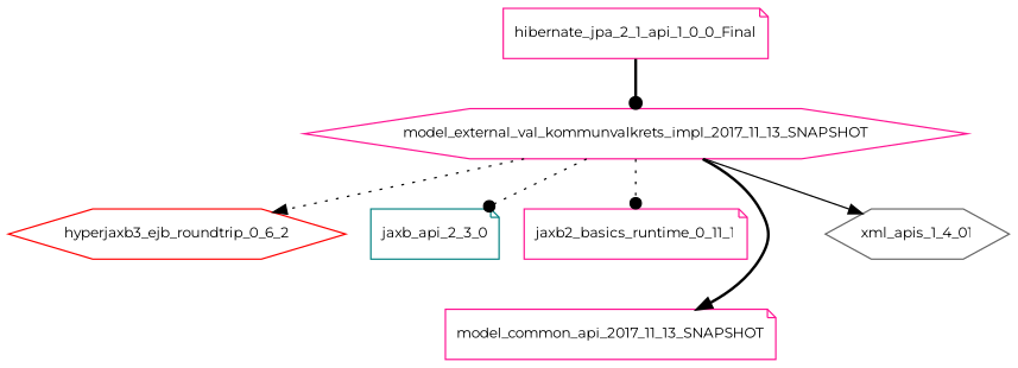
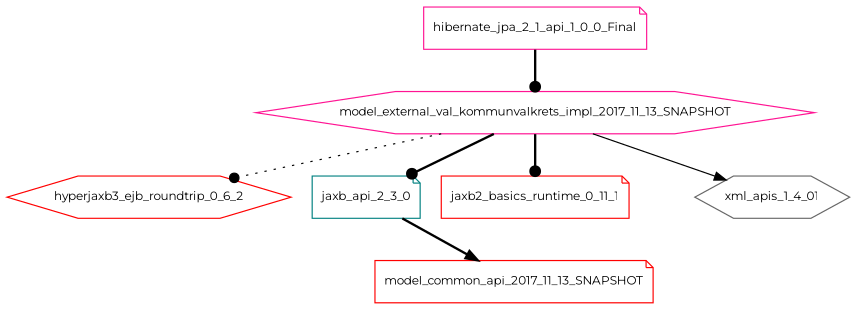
  digraph {
    fontname=Montserrat
    node [color=deeppink fontname=Montserrat fontsize=10.0 shape=note]
    edge [arrowhead=normal fontname=Montserrat style=bold]
    model_external_val_kommunvalkrets_impl_2017_11_13_SNAPSHOT [shape=hexagon]
    hyperjaxb3_ejb_roundtrip_0_6_2 [color=red shape=hexagon]
    jaxb_api_2_3_0 [color=teal]
-   jaxb2_basics_runtime_0_11_1
-   model_common_api_2017_11_13_SNAPSHOT
+   jaxb2_basics_runtime_0_11_1 [color=red]
+   model_common_api_2017_11_13_SNAPSHOT [color=red]
    xml_apis_1_4_01 [color=gray40 shape=hexagon]
    hibernate_jpa_2_1_api_1_0_0_Final
-   model_external_val_kommunvalkrets_impl_2017_11_13_SNAPSHOT -> hyperjaxb3_ejb_roundtrip_0_6_2 [style=dotted]
-   model_external_val_kommunvalkrets_impl_2017_11_13_SNAPSHOT -> jaxb_api_2_3_0 [arrowhead=dot style=dotted]
-   model_external_val_kommunvalkrets_impl_2017_11_13_SNAPSHOT -> jaxb2_basics_runtime_0_11_1 [arrowhead=dot style=dotted]
-   model_external_val_kommunvalkrets_impl_2017_11_13_SNAPSHOT -> model_common_api_2017_11_13_SNAPSHOT
+   model_external_val_kommunvalkrets_impl_2017_11_13_SNAPSHOT -> hyperjaxb3_ejb_roundtrip_0_6_2 [arrowhead=dot style=dotted]
+   model_external_val_kommunvalkrets_impl_2017_11_13_SNAPSHOT -> jaxb_api_2_3_0 [arrowhead=dot]
+   model_external_val_kommunvalkrets_impl_2017_11_13_SNAPSHOT -> jaxb2_basics_runtime_0_11_1 [arrowhead=dot]
+   jaxb_api_2_3_0 -> model_common_api_2017_11_13_SNAPSHOT
    model_external_val_kommunvalkrets_impl_2017_11_13_SNAPSHOT -> xml_apis_1_4_01 [style=solid]
    hibernate_jpa_2_1_api_1_0_0_Final -> model_external_val_kommunvalkrets_impl_2017_11_13_SNAPSHOT [arrowhead=dot]
  }
